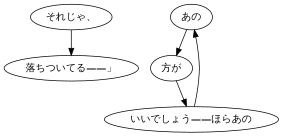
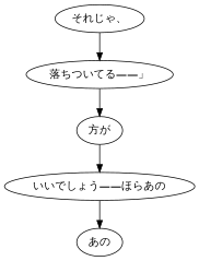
  digraph {
    n1 [label="それじゃ、"]
    n2 [label="落ちついてる——」"]
    n3 [label="あの"]
    n4 [label="方が"]
    n5 [label="いいでしょう——ほらあの"]
    n1 -> n2
-   n3 -> n4
+   n2 -> n4
    n4 -> n5
    n5 -> n3
  }
